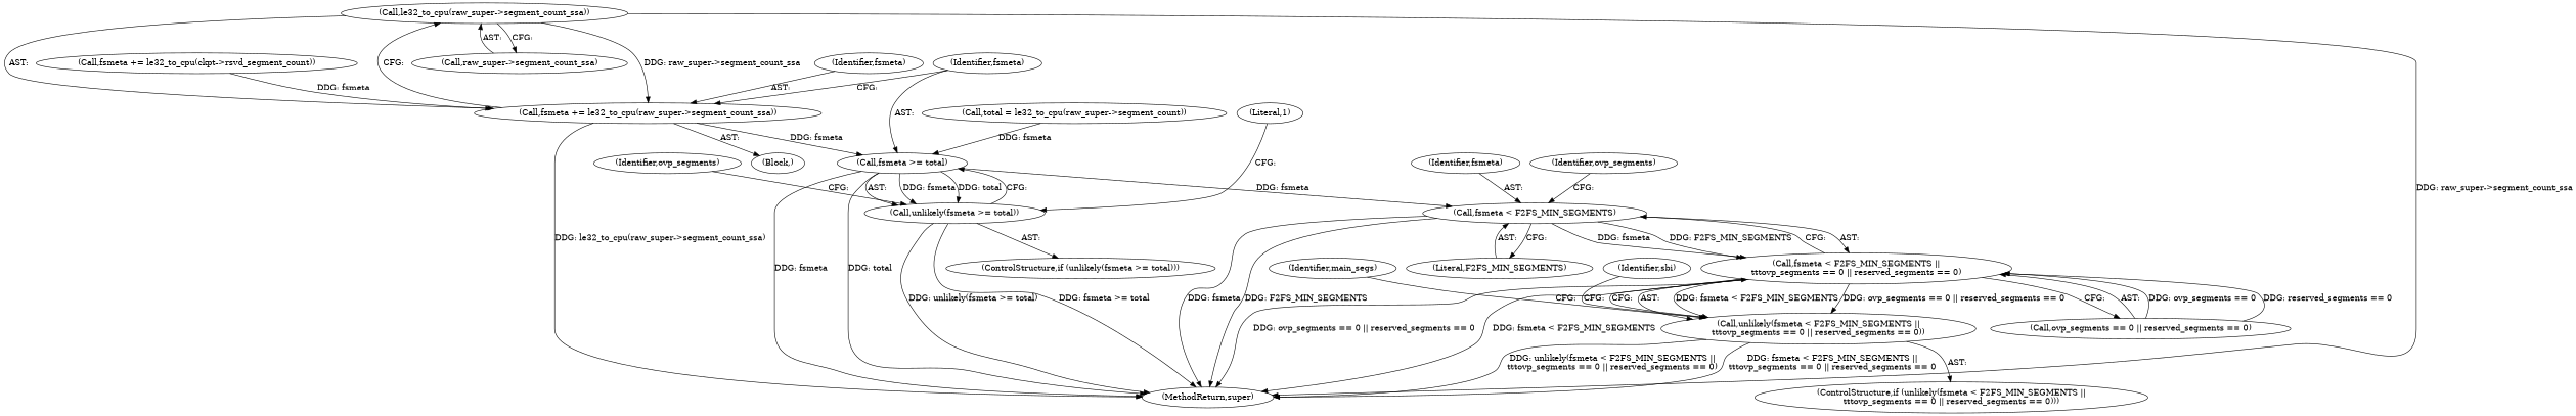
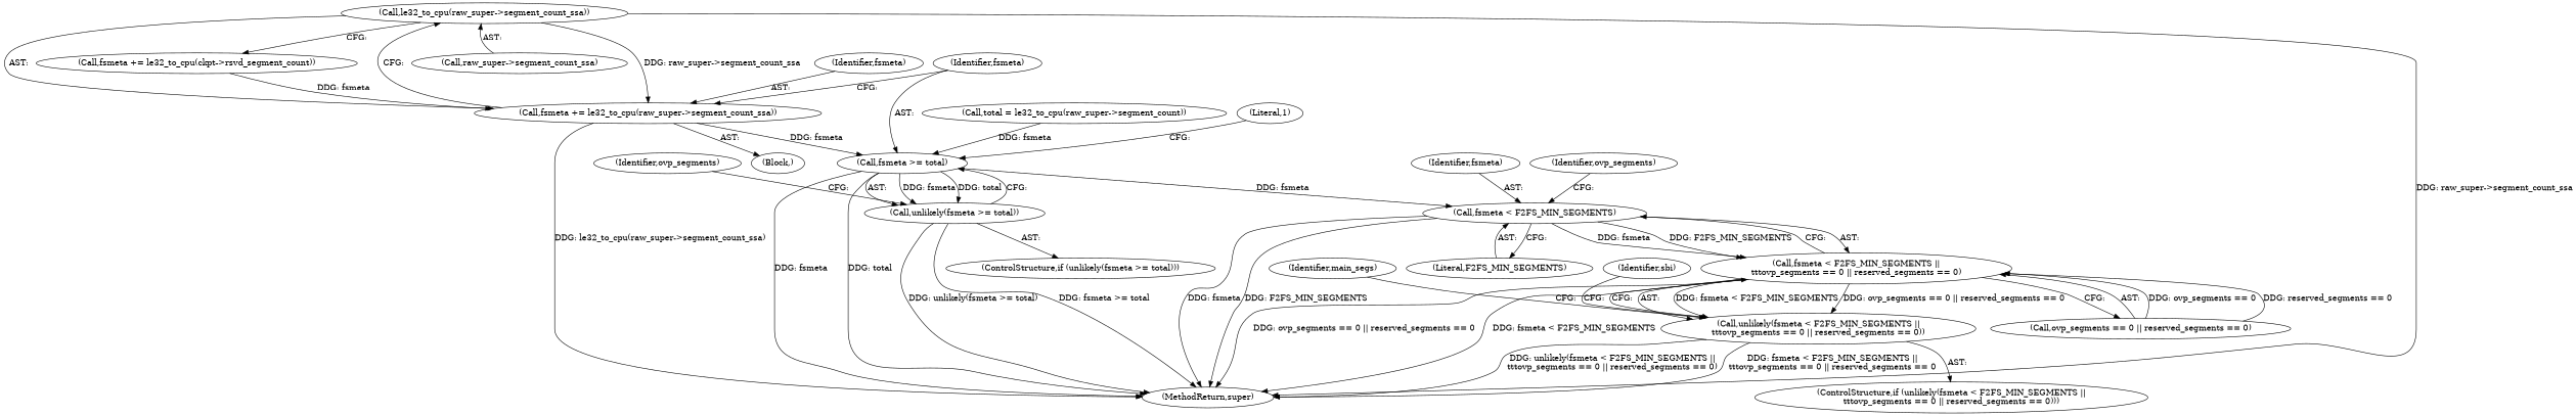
  digraph {
    n1 [label="(Call,le32_to_cpu(raw_super->segment_count_ssa))"]
    n2 [label="(Call,fsmeta += le32_to_cpu(raw_super->segment_count_ssa))"]
    n3 [label="(MethodReturn,super)"]
    n4 [label="(Call,raw_super->segment_count_ssa)"]
    n5 [label="(Call,fsmeta >= total)"]
    n6 [label="(Block,)"]
    n7 [label="(Call,unlikely(fsmeta >= total))"]
    n8 [label="(Call,fsmeta < F2FS_MIN_SEGMENTS)"]
    n9 [label="(ControlStructure,if (unlikely(fsmeta >= total)))"]
    n10 [label="(Call,fsmeta < F2FS_MIN_SEGMENTS ||\n\t\t\tovp_segments == 0 || reserved_segments == 0)"]
    n11 [label="(Literal,F2FS_MIN_SEGMENTS)"]
    n12 [label="(Call,unlikely(fsmeta < F2FS_MIN_SEGMENTS ||\n\t\t\tovp_segments == 0 || reserved_segments == 0))"]
    n13 [label="(Call,ovp_segments == 0 || reserved_segments == 0)"]
    n14 [label="(ControlStructure,if (unlikely(fsmeta < F2FS_MIN_SEGMENTS ||\n\t\t\tovp_segments == 0 || reserved_segments == 0)))"]
    n15 [label="(Literal,1)"]
    n16 [label="(Identifier,fsmeta)"]
    n17 [label="(Identifier,fsmeta)"]
    n18 [label="(Identifier,main_segs)"]
    n19 [label="(Identifier,sbi)"]
    n20 [label="(Identifier,ovp_segments)"]
    n21 [label="(Call,total = le32_to_cpu(raw_super->segment_count))"]
    n22 [label="(Identifier,fsmeta)"]
    n23 [label="(Call,fsmeta += le32_to_cpu(ckpt->rsvd_segment_count))"]
    n24 [label="(Identifier,ovp_segments)"]
    n1 -> n2 [label="AST: "]
    n1 -> n2 [label="DDG: raw_super->segment_count_ssa"]
    n1 -> n3 [label="DDG: raw_super->segment_count_ssa"]
-   n1 -> n4 [label="CFG: "]
+   n1 -> n23 [label="CFG: "]
    n2 -> n1 [label="CFG: "]
    n2 -> n3 [label="DDG: le32_to_cpu(raw_super->segment_count_ssa)"]
    n2 -> n5 [label="DDG: fsmeta"]
    n2 -> n6 [label="AST: "]
    n4 -> n1 [label="AST: "]
    n5 -> n3 [label="DDG: fsmeta"]
    n5 -> n3 [label="DDG: total"]
    n5 -> n7 [label="AST: "]
    n5 -> n7 [label="DDG: fsmeta"]
    n5 -> n7 [label="DDG: total"]
    n5 -> n8 [label="DDG: fsmeta"]
    n7 -> n3 [label="DDG: unlikely(fsmeta >= total)"]
    n7 -> n3 [label="DDG: fsmeta >= total"]
    n7 -> n5 [label="CFG: "]
    n7 -> n9 [label="AST: "]
    n8 -> n3 [label="DDG: fsmeta"]
    n8 -> n3 [label="DDG: F2FS_MIN_SEGMENTS"]
    n8 -> n10 [label="AST: "]
    n8 -> n10 [label="DDG: fsmeta"]
    n8 -> n10 [label="DDG: F2FS_MIN_SEGMENTS"]
    n8 -> n11 [label="CFG: "]
    n10 -> n3 [label="DDG: ovp_segments == 0 || reserved_segments == 0"]
    n10 -> n3 [label="DDG: fsmeta < F2FS_MIN_SEGMENTS"]
    n10 -> n8 [label="CFG: "]
    n10 -> n12 [label="AST: "]
    n10 -> n12 [label="DDG: fsmeta < F2FS_MIN_SEGMENTS"]
    n10 -> n12 [label="DDG: ovp_segments == 0 || reserved_segments == 0"]
    n10 -> n13 [label="CFG: "]
    n11 -> n8 [label="AST: "]
    n12 -> n3 [label="DDG: unlikely(fsmeta < F2FS_MIN_SEGMENTS ||\n\t\t\tovp_segments == 0 || reserved_segments == 0)"]
    n12 -> n3 [label="DDG: fsmeta < F2FS_MIN_SEGMENTS ||\n\t\t\tovp_segments == 0 || reserved_segments == 0"]
    n12 -> n10 [label="CFG: "]
    n12 -> n14 [label="AST: "]
    n13 -> n10 [label="AST: "]
    n13 -> n10 [label="DDG: ovp_segments == 0"]
    n13 -> n10 [label="DDG: reserved_segments == 0"]
-   n15 -> n7 [label="CFG: "]
+   n15 -> n5 [label="CFG: "]
    n16 -> n2 [label="CFG: "]
    n16 -> n5 [label="AST: "]
    n17 -> n8 [label="AST: "]
    n18 -> n12 [label="CFG: "]
    n19 -> n12 [label="CFG: "]
    n20 -> n7 [label="CFG: "]
    n21 -> n5 [label="DDG: fsmeta"]
    n22 -> n2 [label="AST: "]
    n23 -> n2 [label="DDG: fsmeta"]
    n24 -> n8 [label="CFG: "]
  }
